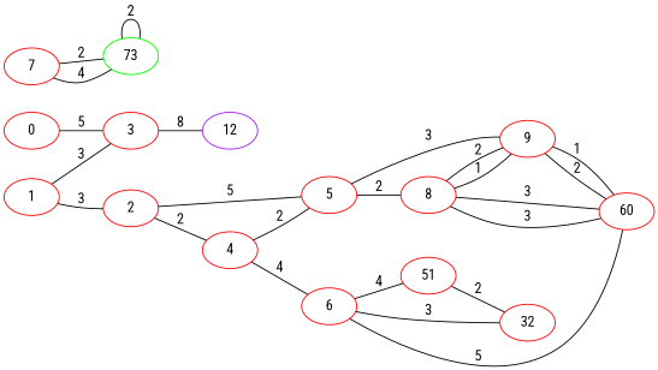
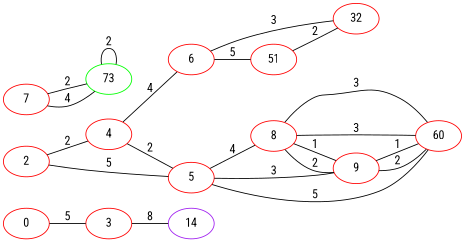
  graph {
    fontname="Roboto Condensed"
    rankdir=LR
    node [color=red fontname="Roboto Condensed" weight=1]
    edge [fontname="Roboto Condensed"]
    0
    3
-   1
    2
-   14 [color=purple weight=4 label=12]
+   14 [color=purple weight=4]
    4
    5
    6
    8
    9
    n11 [label=60]
    n12 [label=51]
    n13 [label=32]
    n14 [color=green label=73 weight=2]
    7
    0 -- 3 [label=5]
    3 -- 14 [label=8]
-   1 -- 3 [label=3]
-   1 -- 2 [label=3]
    2 -- 4 [label=2]
    2 -- 5 [label=5]
    4 -- 5 [label=2]
    4 -- 6 [label=4]
-   5 -- 8 [label=2]
+   5 -- 8 [label=4]
    5 -- 9 [label=3]
-   6 -- n11 [label=5]
-   6 -- n12 [label=4]
+   5 -- n11 [label=5]
+   6 -- n12 [label=5]
    6 -- n13 [label=3]
    8 -- 9 [label=1]
    8 -- 9 [label=2]
    8 -- n11 [label=3]
    8 -- n11 [label=3]
    9 -- n11 [label=2]
    9 -- n11 [label=1]
    n12 -- n13 [label=2]
    n14 -- n14 [label=2]
    7 -- n14 [label=2]
    7 -- n14 [label=4]
  }
